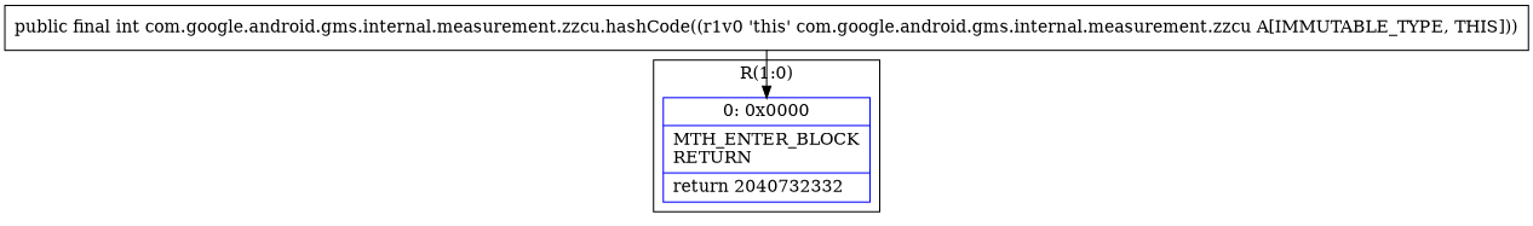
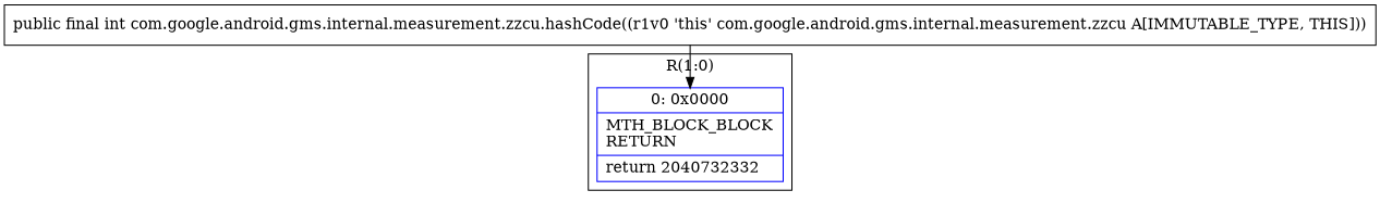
  digraph {
    node [shape=record]
-   n1 [color=blue label="{0\:\ 0x0000|MTH_ENTER_BLOCK\lRETURN\l|return 2040732332\l}"]
+   n1 [color=blue label="{0\:\ 0x0000|MTH_BLOCK_BLOCK\lRETURN\l|return 2040732332\l}"]
    n2 [label="{public final int com.google.android.gms.internal.measurement.zzcu.hashCode((r1v0 'this' com.google.android.gms.internal.measurement.zzcu A[IMMUTABLE_TYPE, THIS])) }"]
    subgraph cluster_1 {
      label="R(1:0)"
      n1
    }
    n2 -> n1
  }
